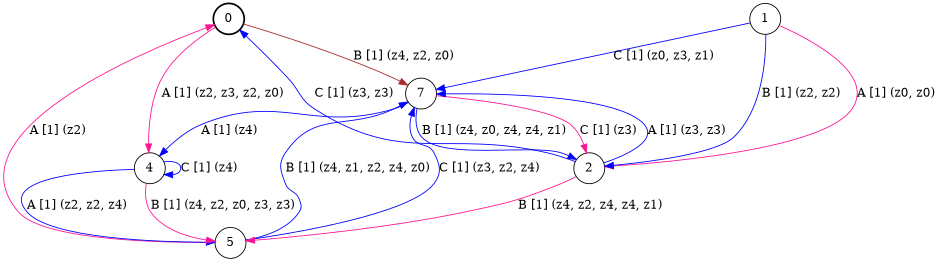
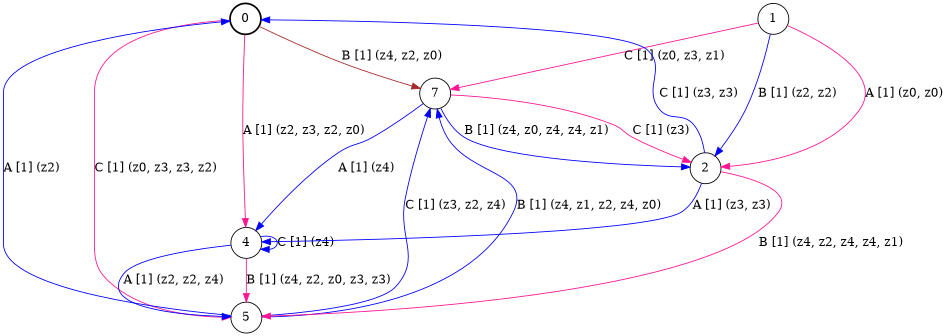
  digraph {
    node [shape=circle]
    edge [color=blue]
    0 [style=bold]
    n2 [label=7]
    5
    4
    1
    2
    0 -> n2 [color=brown label="B [1] (z4, z2, z0) "]
+   0 -> 5 [color=deeppink label="C [1] (z0, z3, z3, z2) "]
    0 -> 4 [color=deeppink label="A [1] (z2, z3, z2, z0) "]
    n2 -> 4 [label="A [1] (z4) "]
    n2 -> 2 [label="B [1] (z4, z0, z4, z4, z1) "]
    n2 -> 2 [color=deeppink label="C [1] (z3) "]
-   5 -> 0 [color=deeppink label="A [1] (z2) "]
+   5 -> 0 [label="A [1] (z2) "]
    5 -> n2 [label="B [1] (z4, z1, z2, z4, z0) "]
    5 -> n2 [label="C [1] (z3, z2, z4) "]
    4 -> 5 [label="A [1] (z2, z2, z4) "]
    4 -> 5 [color=deeppink label="B [1] (z4, z2, z0, z3, z3) "]
    4 -> 4 [label="C [1] (z4) "]
-   1 -> n2 [label="C [1] (z0, z3, z1) "]
+   1 -> n2 [color=deeppink label="C [1] (z0, z3, z1) "]
    1 -> 2 [color=deeppink label="A [1] (z0, z0) "]
    1 -> 2 [label="B [1] (z2, z2) "]
    2 -> 0 [label="C [1] (z3, z3) "]
-   2 -> n2 [label="A [1] (z3, z3) "]
+   2 -> 4 [label="A [1] (z3, z3) "]
    2 -> 5 [color=deeppink label="B [1] (z4, z2, z4, z4, z1) "]
  }
